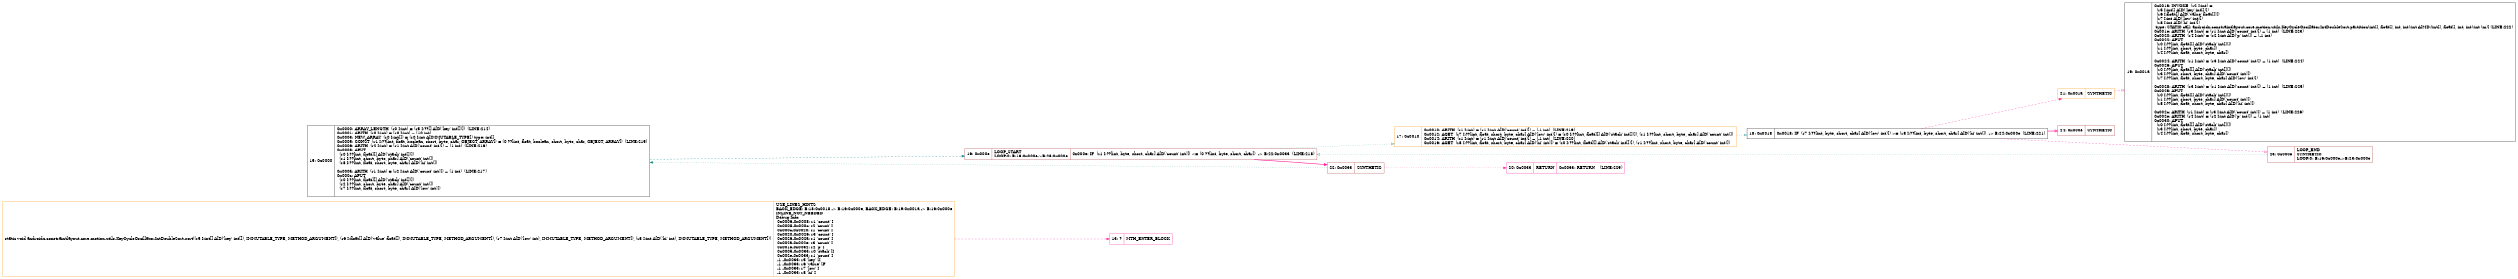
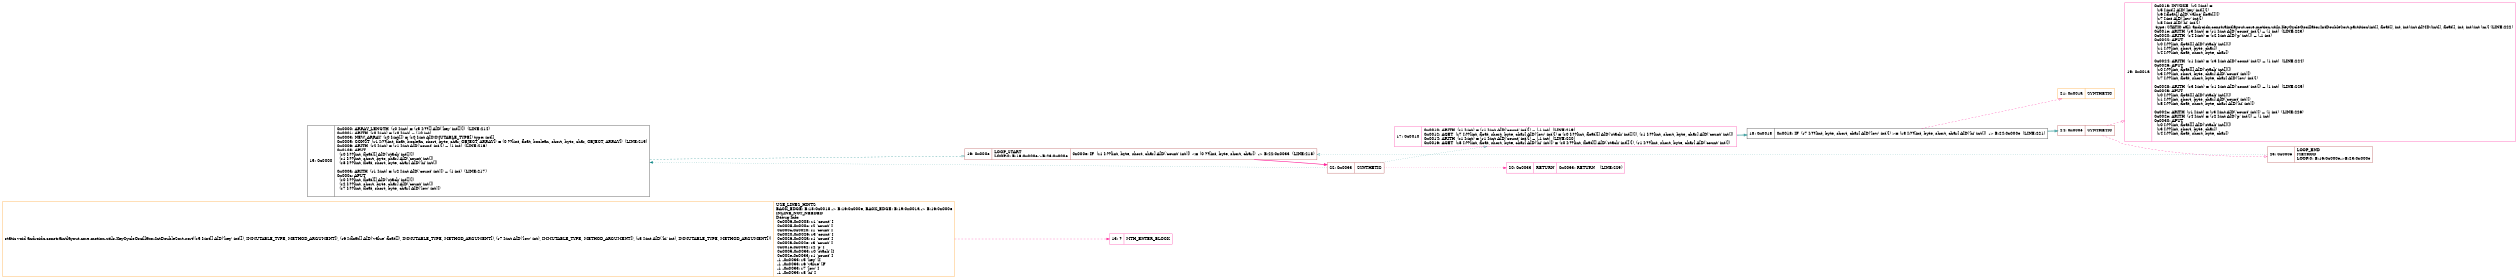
  digraph {
    rankdir=LR
    node [color=brown shape=record]
    edge [arrowhead=normal color=deeppink style=dashed]
    n1 [color=deeppink label="{13\:\ ?|MTH_ENTER_BLOCK\l}"]
-   n2 [color=black label="{15\:\ 0x0000|0x0000: ARRAY_LENGTH  (r0 I:int) = (r5 I:??[] A[D('key' int[])])  (LINE:214)\l0x0001: ARITH  (r0 I:int) = (r0 I:int) + (10 int) \l0x0003: NEW_ARRAY  (r0 I:int[]) = (r0 I:int A[IMMUTABLE_TYPE]) type: int[] \l0x0005: CONST  (r1 I:??[int, float, boolean, short, byte, char, OBJECT, ARRAY]) = (0 ??[int, float, boolean, short, byte, char, OBJECT, ARRAY])  (LINE:215)\l0x0006: ARITH  (r2 I:int) = (r1 I:int A[D('count' int)]) + (1 int)  (LINE:216)\l0x0008: APUT  \l  (r0 I:??[int, float][] A[D('stack' int[])])\l  (r1 I:??[int, short, byte, char] A[D('count' int)])\l  (r8 I:??[int, float, short, byte, char] A[D('hi' int)])\l \l0x000a: ARITH  (r1 I:int) = (r2 I:int A[D('count' int)]) + (1 int)  (LINE:217)\l0x000c: APUT  \l  (r0 I:??[int, float][] A[D('stack' int[])])\l  (r2 I:??[int, short, byte, char] A[D('count' int)])\l  (r7 I:??[int, float, short, byte, char] A[D('low' int)])\l \l}"]
+   n2 [color=black label="{15\:\ 0x0000|0x0000: ARRAY_LENGTH  (r0 I:int) = (r5 I:??[] A[D('key' int[])])  (LINE:214)\l0x0001: ARITH  (r0 I:int) = (r0 I:int) + (10 int) \l0x0003: NEW_ARRAY  (r0 I:int[]) = (r0 I:int A[IMMUTABLE_TYPE]) type: int[] \l0x0005: CONST  (r1 I:??[int, float, boolean, short, byte, char, OBJECT, ARRAY]) = (0 ??[int, float, boolean, short, byte, char, OBJECT, ARRAY])  (LINE:215)\l0x0006: ARITH  (r2 I:int) = (r1 I:int A[D('count' int)]) + (1 int)  (LINE:216)\l0x0108: APUT  \l  (r0 I:??[int, float][] A[D('stack' int[])])\l  (r1 I:??[int, short, byte, char] A[D('count' int)])\l  (r8 I:??[int, float, short, byte, char] A[D('hi' int)])\l \l0x000a: ARITH  (r1 I:int) = (r2 I:int A[D('count' int)]) + (1 int)  (LINE:217)\l0x000c: APUT  \l  (r0 I:??[int, float][] A[D('stack' int[])])\l  (r2 I:??[int, short, byte, char] A[D('count' int)])\l  (r7 I:??[int, float, short, byte, char] A[D('low' int)])\l \l}"]
    n3 [label="{16\:\ 0x000e|LOOP_START\lLOOP:0: B:16:0x000e\-\>B:23:0x000e\l|0x000e: IF  (r1 I:??[int, byte, short, char] A[D('count' int)]) \<= (0 ??[int, byte, short, char])  \-\> B:22:0x0033  (LINE:218)\l}"]
-   n4 [color=darkorange label="{17\:\ 0x0010|0x0010: ARITH  (r1 I:int) = (r1 I:int A[D('count' int)]) + (\-1 int)  (LINE:219)\l0x0012: AGET  (r7 I:??[int, float, short, byte, char] A[D('low' int)]) = (r0 I:??[int, float][] A[D('stack' int[])]), (r1 I:??[int, short, byte, char] A[D('count' int)]) \l0x0014: ARITH  (r1 I:int) = (r1 I:int A[D('count' int)]) + (\-1 int)  (LINE:220)\l0x0016: AGET  (r8 I:??[int, float, short, byte, char] A[D('hi' int)]) = (r0 I:??[int, float][] A[D('stack' int[])]), (r1 I:??[int, short, byte, char] A[D('count' int)]) \l}"]
+   n4 [color=deeppink label="{17\:\ 0x0010|0x0010: ARITH  (r1 I:int) = (r1 I:int A[D('count' int)]) + (\-1 int)  (LINE:219)\l0x0012: AGET  (r7 I:??[int, float, short, byte, char] A[D('low' int)]) = (r0 I:??[int, float][] A[D('stack' int[])]), (r1 I:??[int, short, byte, char] A[D('count' int)]) \l0x0014: ARITH  (r1 I:int) = (r1 I:int A[D('count' int)]) + (\-1 int)  (LINE:220)\l0x0016: AGET  (r8 I:??[int, float, short, byte, char] A[D('hi' int)]) = (r0 I:??[int, float][] A[D('stack' int[])]), (r1 I:??[int, short, byte, char] A[D('count' int)]) \l}"]
    n5 [label="{22\:\ 0x0033|SYNTHETIC\l}"]
    n6 [color=black label="{18\:\ 0x0018|0x0018: IF  (r7 I:??[int, byte, short, char] A[D('low' int)]) \>= (r8 I:??[int, byte, short, char] A[D('hi' int)])  \-\> B:24:0x000e  (LINE:221)\l}"]
    n7 [color=deeppink label="{20\:\ 0x0033|RETURN\l|0x0033: RETURN    (LINE:229)\l}"]
    n8 [color=darkorange label="{21\:\ 0x001a|SYNTHETIC\l}"]
    n9 [label="{24\:\ 0x000e|SYNTHETIC\l}"]
-   n10 [color=black label="{19\:\ 0x001a|0x001a: INVOKE  (r2 I:int) = \l  (r5 I:int[] A[D('key' int[])])\l  (r6 I:float[] A[D('value' float[])])\l  (r7 I:int A[D('low' int)])\l  (r8 I:int A[D('hi' int)])\l type: STATIC call: androidx.constraintlayout.core.motion.utils.KeyCycleOscillator.IntDoubleSort.partition(int[], float[], int, int):int A[MD:(int[], float[], int, int):int (m)] (LINE:222)\l0x001e: ARITH  (r3 I:int) = (r1 I:int A[D('count' int)]) + (1 int)  (LINE:223)\l0x0020: ARITH  (r4 I:int) = (r2 I:int A[D('p' int)]) + (\-1 int) \l0x0022: APUT  \l  (r0 I:??[int, float][] A[D('stack' int[])])\l  (r1 I:??[int, short, byte, char])\l  (r4 I:??[int, float, short, byte, char])\l \l0x0024: ARITH  (r1 I:int) = (r3 I:int A[D('count' int)]) + (1 int)  (LINE:224)\l0x0026: APUT  \l  (r0 I:??[int, float][] A[D('stack' int[])])\l  (r3 I:??[int, short, byte, char] A[D('count' int)])\l  (r7 I:??[int, float, short, byte, char] A[D('low' int)])\l \l0x0028: ARITH  (r3 I:int) = (r1 I:int A[D('count' int)]) + (1 int)  (LINE:225)\l0x002a: APUT  \l  (r0 I:??[int, float][] A[D('stack' int[])])\l  (r1 I:??[int, short, byte, char] A[D('count' int)])\l  (r8 I:??[int, float, short, byte, char] A[D('hi' int)])\l \l0x002c: ARITH  (r1 I:int) = (r3 I:int A[D('count' int)]) + (1 int)  (LINE:226)\l0x002e: ARITH  (r4 I:int) = (r2 I:int A[D('p' int)]) + (1 int) \l0x0030: APUT  \l  (r0 I:??[int, float][] A[D('stack' int[])])\l  (r3 I:??[int, short, byte, char])\l  (r4 I:??[int, float, short, byte, char])\l \l}"]
-   n11 [label="{23\:\ 0x000e|LOOP_END\lSYNTHETIC\lLOOP:0: B:16:0x000e\-\>B:23:0x000e\l}"]
+   n10 [color=deeppink label="{19\:\ 0x001a|0x001a: INVOKE  (r2 I:int) = \l  (r5 I:int[] A[D('key' int[])])\l  (r6 I:float[] A[D('value' float[])])\l  (r7 I:int A[D('low' int)])\l  (r8 I:int A[D('hi' int)])\l type: STATIC call: androidx.constraintlayout.core.motion.utils.KeyCycleOscillator.IntDoubleSort.partition(int[], float[], int, int):int A[MD:(int[], float[], int, int):int (m)] (LINE:222)\l0x001e: ARITH  (r3 I:int) = (r1 I:int A[D('count' int)]) + (1 int)  (LINE:223)\l0x0020: ARITH  (r4 I:int) = (r2 I:int A[D('p' int)]) + (\-1 int) \l0x0022: APUT  \l  (r0 I:??[int, float][] A[D('stack' int[])])\l  (r1 I:??[int, short, byte, char])\l  (r4 I:??[int, float, short, byte, char])\l \l0x0024: ARITH  (r1 I:int) = (r3 I:int A[D('count' int)]) + (1 int)  (LINE:224)\l0x0026: APUT  \l  (r0 I:??[int, float][] A[D('stack' int[])])\l  (r3 I:??[int, short, byte, char] A[D('count' int)])\l  (r7 I:??[int, float, short, byte, char] A[D('low' int)])\l \l0x0028: ARITH  (r3 I:int) = (r1 I:int A[D('count' int)]) + (1 int)  (LINE:225)\l0x002a: APUT  \l  (r0 I:??[int, float][] A[D('stack' int[])])\l  (r1 I:??[int, short, byte, char] A[D('count' int)])\l  (r8 I:??[int, float, short, byte, char] A[D('hi' int)])\l \l0x002c: ARITH  (r1 I:int) = (r3 I:int A[D('count' int)]) + (1 int)  (LINE:226)\l0x002e: ARITH  (r4 I:int) = (r2 I:int A[D('p' int)]) + (1 int) \l0x0030: APUT  \l  (r0 I:??[int, float][] A[D('stack' int[])])\l  (r3 I:??[int, short, byte, char])\l  (r4 I:??[int, float, short, byte, char])\l \l}"]
+   n11 [label="{23\:\ 0x000e|LOOP_END\lMETHOD\lLOOP:0: B:16:0x000e\-\>B:23:0x000e\l}"]
    n12 [color=darkorange label="{static void androidx.constraintlayout.core.motion.utils.KeyCycleOscillator.IntDoubleSort.sort((r5 I:int[] A[D('key' int[]), IMMUTABLE_TYPE, METHOD_ARGUMENT]), (r6 I:float[] A[D('value' float[]), IMMUTABLE_TYPE, METHOD_ARGUMENT]), (r7 I:int A[D('low' int), IMMUTABLE_TYPE, METHOD_ARGUMENT]), (r8 I:int A[D('hi' int), IMMUTABLE_TYPE, METHOD_ARGUMENT]))  | USE_LINES_HINTS\lBACK_EDGE: B:18:0x0018 \-\> B:16:0x000e, BACK_EDGE: B:19:0x001a \-\> B:16:0x000e\lINLINE_NOT_NEEDED\lDebug Info:\l  0x0006\-0x0008: r1 'count' I\l  0x0008\-0x000c: r2 'count' I\l  0x000c\-0x0020: r1 'count' I\l  0x0020\-0x0026: r3 'count' I\l  0x0026\-0x002a: r1 'count' I\l  0x002a\-0x002e: r3 'count' I\l  0x001e\-0x0032: r2 'p' I\l  0x0005\-0x0033: r0 'stack' [I\l  0x002e\-0x0033: r1 'count' I\l  \-1 \-0x0033: r5 'key' [I\l  \-1 \-0x0033: r6 'value' [F\l  \-1 \-0x0033: r7 'low' I\l  \-1 \-0x0033: r8 'hi' I\l}"]
-   n2 -> n3 [color=teal]
-   n3 -> n4 [arrowhead=onormal color=teal style=dotted]
+   n2 -> n3 [arrowhead=onormal color=teal]
+   n5 -> n4 [arrowhead=onormal color=teal style=dotted]
    n3 -> n5 [style=bold]
-   n4 -> n6 [arrowhead=onormal color=teal style=dotted]
+   n4 -> n6 [arrowhead=onormal color=teal style=bold]
    n5 -> n2 [color=teal style=dotted]
    n5 -> n7 [style=dotted]
-   n6 -> n8
-   n6 -> n9 [arrowhead=onormal style=bold]
-   n8 -> n10 [arrowhead=onormal]
-   n6 -> n11 [arrowhead=onormal]
+   n6 -> n8 [arrowhead=onormal]
+   n6 -> n9 [arrowhead=onormal color=teal style=bold]
+   n9 -> n10 [arrowhead=onormal]
+   n9 -> n11 [arrowhead=onormal]
    n11 -> n3 [arrowhead=onormal color=teal style=dotted]
    n12 -> n1
  }
